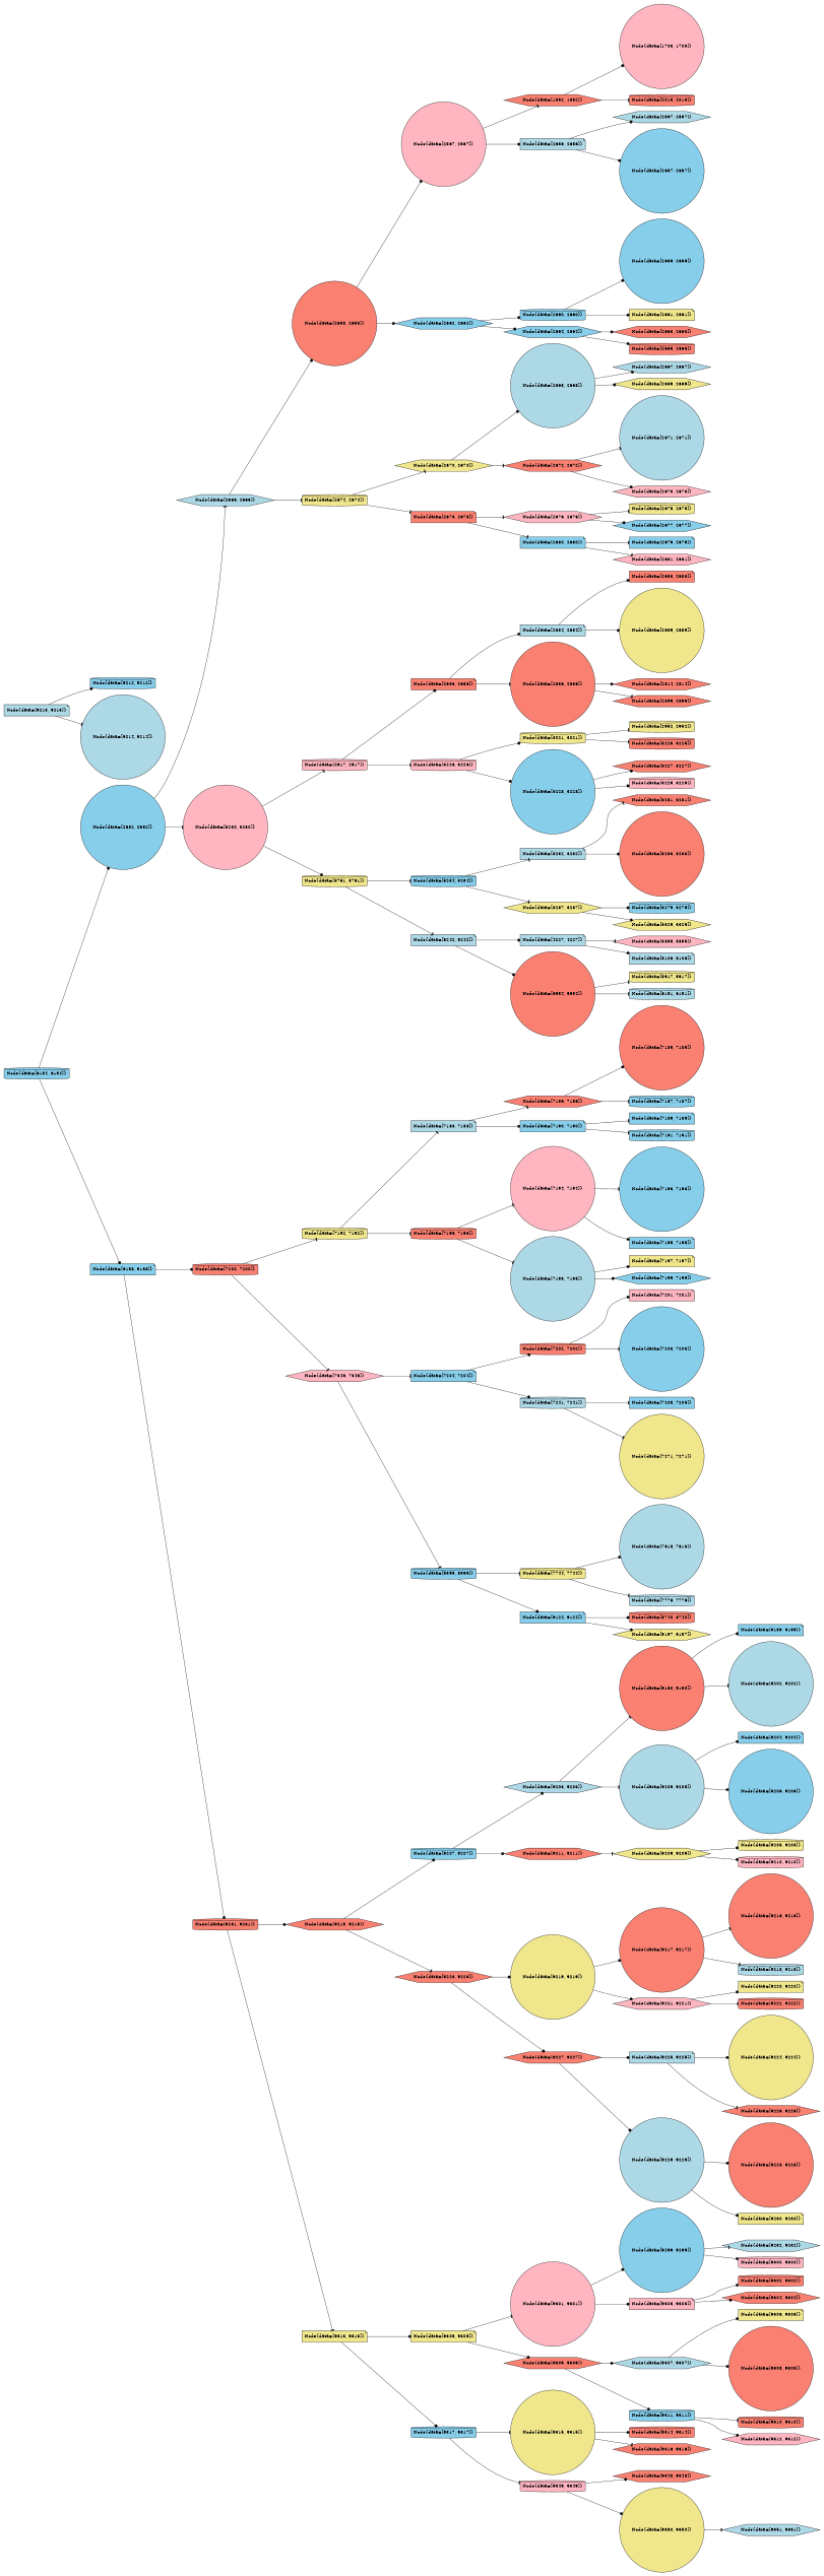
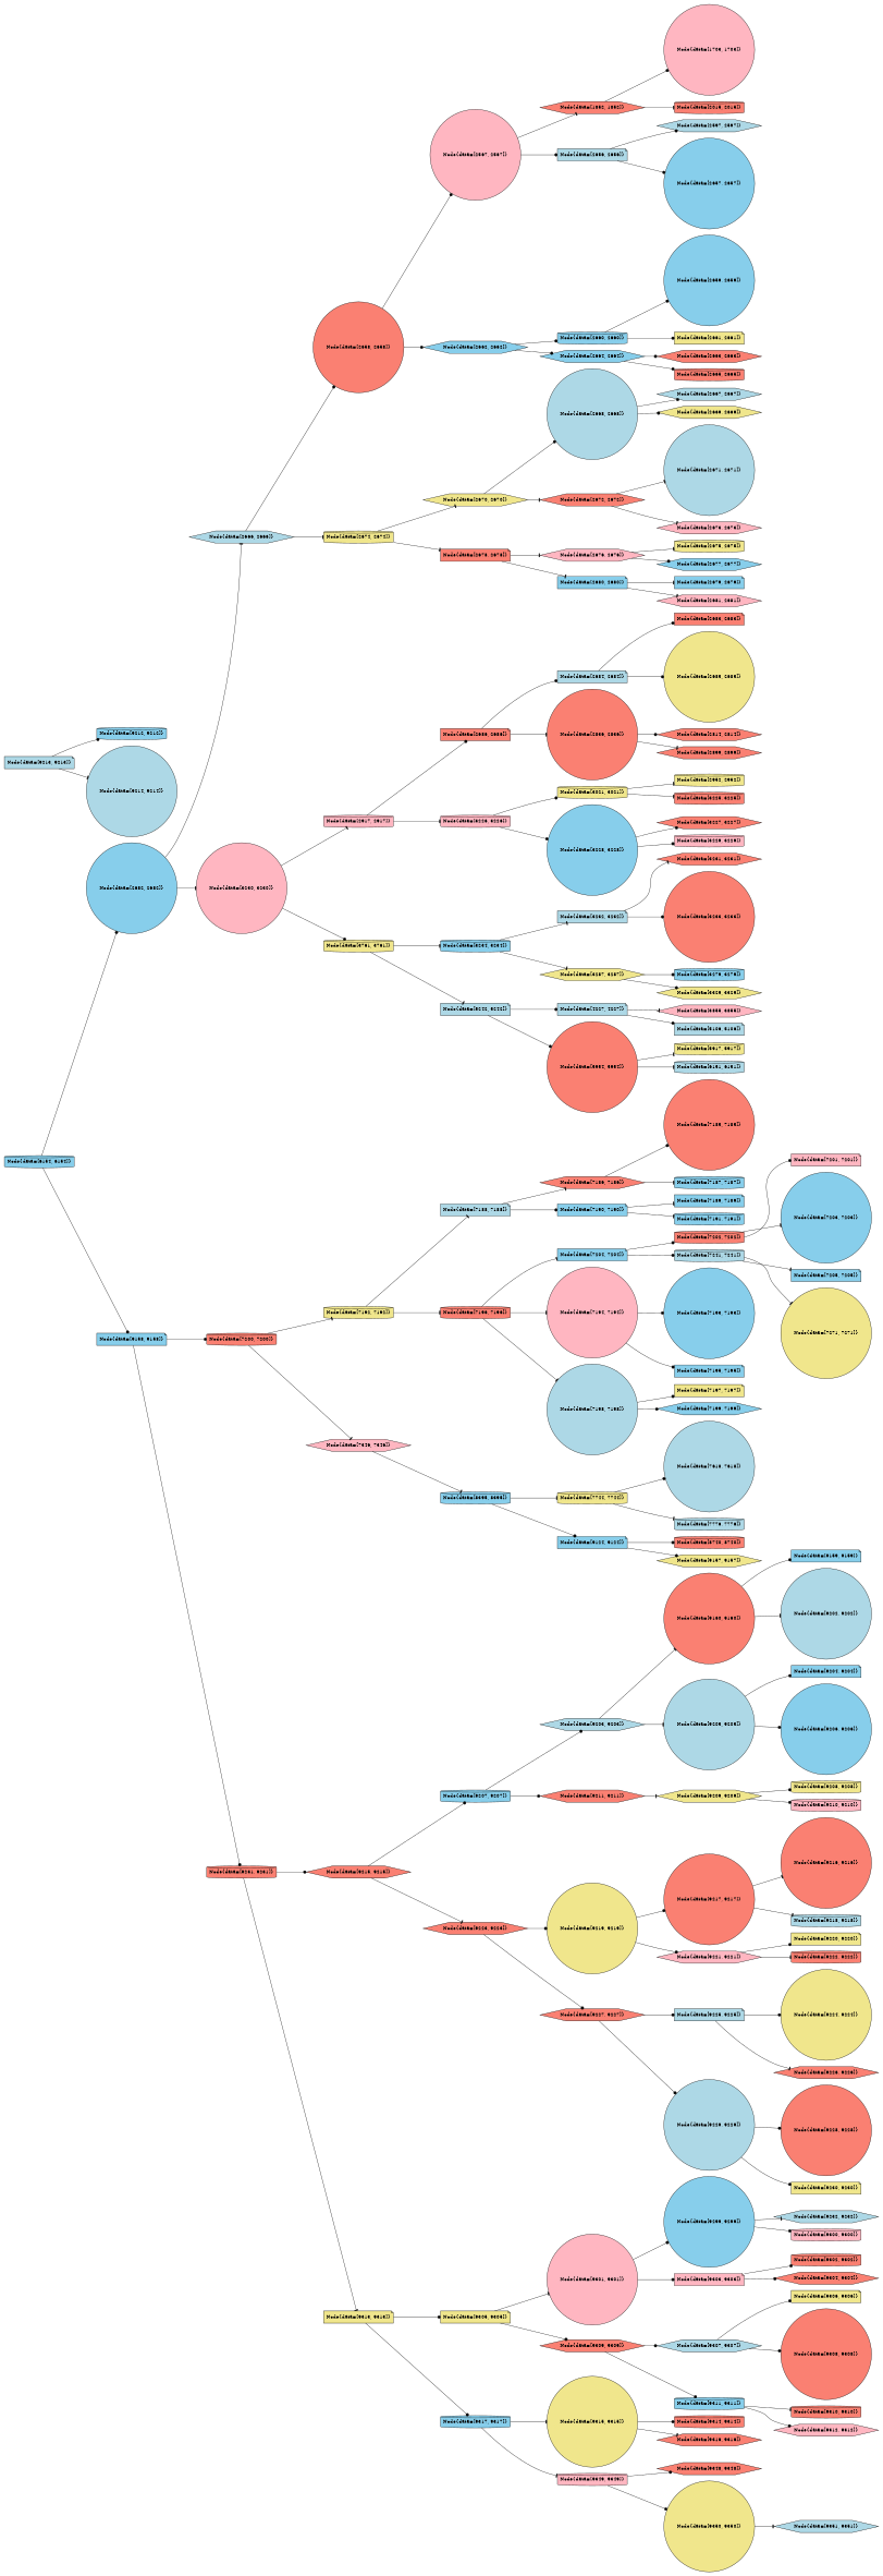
  digraph {
    rankdir=LR
    node [fillcolor=salmon shape=cylinder style=filled]
    edge [arrowhead=dot]
    n1 [fillcolor=skyblue label="Node{data=[6154, 6154]}"]
    n2 [fillcolor=skyblue label="Node{data=[2682, 2682]}" shape=circle]
    n3 [fillcolor=skyblue label="Node{data=[9158, 9158]}" shape=note]
    n4 [fillcolor=lightblue label="Node{data=[2666, 2666]}" shape=hexagon]
    n5 [fillcolor=lightpink label="Node{data=[3230, 3230]}" shape=circle]
    n6 [label="Node{data=[7200, 7200]}"]
    n7 [label="Node{data=[9231, 9231]}"]
    n8 [label="Node{data=[2658, 2658]}" shape=circle]
    n9 [fillcolor=khaki label="Node{data=[2674, 2674]}"]
    n10 [fillcolor=lightpink label="Node{data=[2917, 2917]}"]
    n11 [fillcolor=khaki label="Node{data=[3761, 3761]}"]
    n12 [fillcolor=lightpink label="Node{data=[2567, 2567]}" shape=circle]
    n13 [fillcolor=skyblue label="Node{data=[2662, 2662]}" shape=hexagon]
    n14 [fillcolor=khaki label="Node{data=[2670, 2670]}" shape=hexagon]
    n15 [label="Node{data=[2678, 2678]}" shape=note]
    n16 [label="Node{data=[1852, 1852]}" shape=hexagon]
    n17 [fillcolor=lightblue label="Node{data=[2656, 2656]}" shape=note]
    n18 [fillcolor=skyblue label="Node{data=[2660, 2660]}"]
    n19 [fillcolor=skyblue label="Node{data=[2664, 2664]}" shape=hexagon]
    n20 [fillcolor=lightpink label="Node{data=[1703, 1703]}" shape=circle]
    n21 [label="Node{data=[2015, 2015]}"]
    n22 [fillcolor=lightblue label="Node{data=[2597, 2597]}" shape=hexagon]
    n23 [fillcolor=skyblue label="Node{data=[2657, 2657]}" shape=circle]
    n24 [fillcolor=skyblue label="Node{data=[2659, 2659]}" shape=circle]
    n25 [fillcolor=khaki label="Node{data=[2661, 2661]}" shape=note]
    n26 [label="Node{data=[2663, 2663]}" shape=hexagon]
    n27 [label="Node{data=[2665, 2665]}"]
    n28 [fillcolor=lightblue label="Node{data=[2668, 2668]}" shape=circle]
    n29 [label="Node{data=[2672, 2672]}" shape=hexagon]
    n30 [fillcolor=lightpink label="Node{data=[2676, 2676]}" shape=hexagon]
    n31 [fillcolor=skyblue label="Node{data=[2680, 2680]}" shape=note]
    n32 [fillcolor=lightblue label="Node{data=[2667, 2667]}" shape=hexagon]
    n33 [fillcolor=khaki label="Node{data=[2669, 2669]}" shape=hexagon]
    n34 [fillcolor=lightblue label="Node{data=[2671, 2671]}" shape=circle]
    n35 [fillcolor=lightpink label="Node{data=[2673, 2673]}" shape=hexagon]
    n36 [fillcolor=khaki label="Node{data=[2675, 2675]}"]
    n37 [fillcolor=skyblue label="Node{data=[2677, 2677]}" shape=hexagon]
    n38 [fillcolor=skyblue label="Node{data=[2679, 2679]}" shape=note]
    n39 [fillcolor=lightpink label="Node{data=[2681, 2681]}" shape=hexagon]
    n40 [label="Node{data=[2686, 2686]}" shape=note]
    n41 [fillcolor=lightpink label="Node{data=[3226, 3226]}"]
    n42 [fillcolor=skyblue label="Node{data=[3234, 3234]}"]
    n43 [fillcolor=lightblue label="Node{data=[5242, 5242]}" shape=note]
    n44 [fillcolor=lightblue label="Node{data=[2684, 2684]}" shape=note]
    n45 [label="Node{data=[2836, 2836]}" shape=circle]
    n46 [fillcolor=khaki label="Node{data=[3021, 3021]}"]
    n47 [fillcolor=skyblue label="Node{data=[3228, 3228]}" shape=circle]
    n48 [label="Node{data=[2683, 2683]}" shape=note]
    n49 [fillcolor=khaki label="Node{data=[2685, 2685]}" shape=circle]
    n50 [label="Node{data=[2814, 2814]}" shape=hexagon]
    n51 [label="Node{data=[2899, 2899]}" shape=hexagon]
    n52 [fillcolor=khaki label="Node{data=[2952, 2952]}"]
    n53 [label="Node{data=[3225, 3225]}"]
    n54 [label="Node{data=[3227, 3227]}" shape=hexagon]
    n55 [fillcolor=lightpink label="Node{data=[3229, 3229]}"]
    n56 [fillcolor=lightblue label="Node{data=[3232, 3232]}" shape=note]
    n57 [fillcolor=khaki label="Node{data=[3287, 3287]}" shape=hexagon]
    n58 [fillcolor=lightblue label="Node{data=[4227, 4227]}" shape=note]
    n59 [label="Node{data=[5954, 5954]}" shape=circle]
    n60 [label="Node{data=[3231, 3231]}" shape=hexagon]
    n61 [label="Node{data=[3233, 3233]}" shape=circle]
    n62 [fillcolor=skyblue label="Node{data=[3279, 3279]}"]
    n63 [fillcolor=khaki label="Node{data=[3329, 3329]}" shape=hexagon]
    n64 [fillcolor=lightpink label="Node{data=[3855, 3855]}" shape=hexagon]
    n65 [fillcolor=lightblue label="Node{data=[5106, 5106]}" shape=note]
    n66 [fillcolor=khaki label="Node{data=[5917, 5917]}"]
    n67 [fillcolor=lightblue label="Node{data=[6151, 6151]}"]
    n68 [fillcolor=khaki label="Node{data=[7192, 7192]}"]
    n69 [fillcolor=lightpink label="Node{data=[7346, 7346]}" shape=hexagon]
    n70 [label="Node{data=[9215, 9215]}" shape=hexagon]
    n71 [fillcolor=khaki label="Node{data=[9313, 9313]}" shape=note]
    n72 [fillcolor=lightblue label="Node{data=[7188, 7188]}" shape=note]
    n73 [label="Node{data=[7196, 7196]}"]
    n74 [fillcolor=skyblue label="Node{data=[7204, 7204]}" shape=note]
    n75 [fillcolor=skyblue label="Node{data=[8395, 8395]}"]
    n76 [label="Node{data=[7186, 7186]}" shape=hexagon]
    n77 [fillcolor=skyblue label="Node{data=[7190, 7190]}" shape=note]
    n78 [fillcolor=lightpink label="Node{data=[7194, 7194]}" shape=circle]
    n79 [fillcolor=lightblue label="Node{data=[7198, 7198]}" shape=circle]
    n80 [label="Node{data=[7185, 7185]}" shape=circle]
    n81 [fillcolor=skyblue label="Node{data=[7187, 7187]}"]
    n82 [fillcolor=skyblue label="Node{data=[7189, 7189]}" shape=note]
    n83 [fillcolor=skyblue label="Node{data=[7191, 7191]}"]
    n84 [fillcolor=skyblue label="Node{data=[7193, 7193]}" shape=circle]
    n85 [fillcolor=skyblue label="Node{data=[7195, 7195]}" shape=note]
    n86 [fillcolor=khaki label="Node{data=[7197, 7197]}" shape=note]
    n87 [fillcolor=skyblue label="Node{data=[7199, 7199]}" shape=hexagon]
    n88 [label="Node{data=[7202, 7202]}"]
    n89 [fillcolor=lightblue label="Node{data=[7241, 7241]}"]
    n90 [fillcolor=khaki label="Node{data=[7744, 7744]}"]
    n91 [fillcolor=skyblue label="Node{data=[9124, 9124]}" shape=note]
    n92 [fillcolor=lightpink label="Node{data=[7201, 7201]}" shape=note]
    n93 [fillcolor=skyblue label="Node{data=[7203, 7203]}" shape=circle]
    n94 [fillcolor=skyblue label="Node{data=[7205, 7205]}" shape=note]
    n95 [fillcolor=khaki label="Node{data=[7271, 7271]}" shape=circle]
    n96 [fillcolor=lightblue label="Node{data=[7618, 7618]}" shape=circle]
    n97 [fillcolor=lightblue label="Node{data=[7776, 7776]}"]
    n98 [label="Node{data=[8740, 8740]}"]
    n99 [fillcolor=khaki label="Node{data=[9157, 9157]}" shape=hexagon]
    n100 [fillcolor=skyblue label="Node{data=[9207, 9207]}"]
    n101 [label="Node{data=[9223, 9223]}" shape=hexagon]
    n102 [fillcolor=khaki label="Node{data=[9305, 9305]}" shape=note]
    n103 [fillcolor=skyblue label="Node{data=[9317, 9317]}"]
    n104 [fillcolor=lightblue label="Node{data=[9203, 9203]}" shape=hexagon]
    n105 [label="Node{data=[9211, 9211]}" shape=hexagon]
    n106 [fillcolor=khaki label="Node{data=[9219, 9219]}" shape=circle]
    n107 [label="Node{data=[9227, 9227]}" shape=hexagon]
    n108 [label="Node{data=[9160, 9160]}" shape=circle]
    n109 [fillcolor=lightblue label="Node{data=[9205, 9205]}" shape=circle]
    n110 [fillcolor=khaki label="Node{data=[9209, 9209]}" shape=hexagon]
    n111 [fillcolor=skyblue label="Node{data=[9159, 9159]}" shape=note]
    n112 [fillcolor=lightblue label="Node{data=[9202, 9202]}" shape=circle]
    n113 [fillcolor=skyblue label="Node{data=[9204, 9204]}" shape=note]
    n114 [fillcolor=skyblue label="Node{data=[9206, 9206]}" shape=circle]
    n115 [fillcolor=khaki label="Node{data=[9208, 9208]}"]
    n116 [fillcolor=lightpink label="Node{data=[9210, 9210]}"]
    n117 [fillcolor=lightblue label="Node{data=[9213, 9213]}" shape=note]
    n118 [fillcolor=skyblue label="Node{data=[9212, 9212]}"]
    n119 [fillcolor=lightblue label="Node{data=[9214, 9214]}" shape=circle]
    n120 [label="Node{data=[9217, 9217]}" shape=circle]
    n121 [fillcolor=lightpink label="Node{data=[9221, 9221]}" shape=hexagon]
    n122 [fillcolor=lightblue label="Node{data=[9225, 9225]}" shape=note]
    n123 [fillcolor=lightblue label="Node{data=[9229, 9229]}" shape=circle]
    n124 [label="Node{data=[9216, 9216]}" shape=circle]
    n125 [fillcolor=lightblue label="Node{data=[9218, 9218]}"]
    n126 [fillcolor=khaki label="Node{data=[9220, 9220]}" shape=note]
    n127 [label="Node{data=[9222, 9222]}"]
    n128 [fillcolor=khaki label="Node{data=[9224, 9224]}" shape=circle]
    n129 [label="Node{data=[9226, 9226]}" shape=hexagon]
    n130 [label="Node{data=[9228, 9228]}" shape=circle]
    n131 [fillcolor=khaki label="Node{data=[9230, 9230]}" shape=note]
    n132 [fillcolor=lightpink label="Node{data=[9301, 9301]}" shape=circle]
    n133 [label="Node{data=[9309, 9309]}" shape=hexagon]
    n134 [fillcolor=khaki label="Node{data=[9315, 9315]}" shape=circle]
    n135 [fillcolor=lightpink label="Node{data=[9349, 9349]}"]
    n136 [fillcolor=skyblue label="Node{data=[9299, 9299]}" shape=circle]
    n137 [fillcolor=lightpink label="Node{data=[9303, 9303]}" shape=note]
    n138 [fillcolor=lightblue label="Node{data=[9307, 9307]}" shape=hexagon]
    n139 [fillcolor=skyblue label="Node{data=[9311, 9311]}"]
    n140 [fillcolor=lightblue label="Node{data=[9232, 9232]}" shape=hexagon]
    n141 [fillcolor=lightpink label="Node{data=[9300, 9300]}"]
    n142 [label="Node{data=[9302, 9302]}"]
    n143 [label="Node{data=[9304, 9304]}" shape=hexagon]
    n144 [fillcolor=khaki label="Node{data=[9306, 9306]}" shape=note]
    n145 [label="Node{data=[9308, 9308]}" shape=circle]
    n146 [label="Node{data=[9310, 9310]}"]
    n147 [fillcolor=lightpink label="Node{data=[9312, 9312]}" shape=hexagon]
    n148 [label="Node{data=[9314, 9314]}"]
    n149 [label="Node{data=[9316, 9316]}" shape=hexagon]
    n150 [label="Node{data=[9348, 9348]}" shape=hexagon]
    n151 [fillcolor=khaki label="Node{data=[9350, 9350]}" shape=circle]
    n152 [fillcolor=lightblue label="Node{data=[9351, 9351]}" shape=hexagon]
    n1 -> n2
    n1 -> n3
    n2 -> n4 [arrowhead=tee]
    n2 -> n5 [arrowhead=tee]
    n3 -> n6
    n3 -> n7
    n4 -> n8
    n4 -> n9 [arrowhead=tee]
    n5 -> n10 [arrowhead=tee]
    n5 -> n11
    n6 -> n68 [arrowhead=tee]
    n6 -> n69 [arrowhead=tee]
    n7 -> n70
    n7 -> n71 [arrowhead=tee]
    n8 -> n12
    n8 -> n13
    n9 -> n14 [arrowhead=tee]
    n9 -> n15 [arrowhead=tee]
    n10 -> n40
    n10 -> n41 [arrowhead=tee]
    n11 -> n42 [arrowhead=tee]
    n11 -> n43 [arrowhead=tee]
    n12 -> n16 [arrowhead=tee]
    n12 -> n17
    n13 -> n18
    n13 -> n19
    n14 -> n28
    n14 -> n29 [arrowhead=tee]
    n15 -> n30 [arrowhead=tee]
    n15 -> n31 [arrowhead=tee]
    n16 -> n20
    n16 -> n21 [arrowhead=tee]
    n17 -> n22
    n17 -> n23
    n18 -> n24
    n18 -> n25
    n19 -> n26
    n19 -> n27
    n28 -> n32
    n28 -> n33
    n29 -> n34 [arrowhead=tee]
-   n29 -> n35
+   n29 -> n35 [arrowhead=tee]
    n30 -> n36 [arrowhead=tee]
    n30 -> n37
    n31 -> n38 [arrowhead=tee]
    n31 -> n39 [arrowhead=tee]
    n40 -> n44
    n40 -> n45 [arrowhead=tee]
    n41 -> n46
    n41 -> n47
    n42 -> n56 [arrowhead=tee]
    n42 -> n57 [arrowhead=tee]
    n43 -> n58
    n43 -> n59
    n44 -> n48
    n44 -> n49
    n45 -> n50
    n45 -> n51 [arrowhead=tee]
    n46 -> n52 [arrowhead=tee]
    n46 -> n53 [arrowhead=tee]
    n47 -> n54
    n47 -> n55
    n56 -> n60 [arrowhead=tee]
    n56 -> n61
    n57 -> n62
    n57 -> n63
    n58 -> n64 [arrowhead=tee]
    n58 -> n65
    n59 -> n66 [arrowhead=tee]
    n59 -> n67 [arrowhead=tee]
    n68 -> n72 [arrowhead=tee]
    n68 -> n73 [arrowhead=tee]
-   n69 -> n74 [arrowhead=tee]
+   n73 -> n74 [arrowhead=tee]
    n69 -> n75 [arrowhead=tee]
    n70 -> n100
    n70 -> n101 [arrowhead=tee]
    n71 -> n102
    n71 -> n103
    n72 -> n76 [arrowhead=tee]
    n72 -> n77
    n73 -> n78 [arrowhead=tee]
    n73 -> n79 [arrowhead=tee]
    n74 -> n88
    n74 -> n89
    n75 -> n90 [arrowhead=tee]
    n75 -> n91
    n76 -> n80
    n76 -> n81 [arrowhead=tee]
    n77 -> n82 [arrowhead=tee]
    n77 -> n83 [arrowhead=tee]
-   n78 -> n84 [arrowhead=tee]
+   n78 -> n84
    n78 -> n85
    n79 -> n86
    n79 -> n87
    n88 -> n92
    n88 -> n93 [arrowhead=tee]
    n89 -> n94 [arrowhead=tee]
    n89 -> n95 [arrowhead=tee]
    n90 -> n96
    n90 -> n97 [arrowhead=tee]
    n91 -> n98
    n91 -> n99
    n100 -> n104
    n100 -> n105
    n101 -> n106
    n101 -> n107
    n102 -> n132 [arrowhead=tee]
    n102 -> n133
    n103 -> n134 [arrowhead=tee]
    n103 -> n135 [arrowhead=tee]
    n104 -> n108 [arrowhead=tee]
    n104 -> n109 [arrowhead=tee]
    n105 -> n110 [arrowhead=tee]
    n106 -> n120
    n106 -> n121
    n107 -> n122
    n107 -> n123
    n108 -> n111
    n108 -> n112 [arrowhead=tee]
    n109 -> n113
    n109 -> n114
    n110 -> n115
    n110 -> n116
    n117 -> n118
    n117 -> n119 [arrowhead=tee]
    n120 -> n124 [arrowhead=tee]
    n120 -> n125 [arrowhead=tee]
    n121 -> n126
    n121 -> n127 [arrowhead=tee]
    n122 -> n128
    n122 -> n129 [arrowhead=tee]
    n123 -> n130
    n123 -> n131
    n132 -> n136
    n132 -> n137
    n133 -> n138
    n133 -> n139
    n134 -> n148
    n134 -> n149 [arrowhead=tee]
    n135 -> n150
    n135 -> n151
    n136 -> n140 [arrowhead=tee]
    n136 -> n141
    n137 -> n142
    n137 -> n143
    n138 -> n144
    n138 -> n145
    n139 -> n146 [arrowhead=tee]
    n139 -> n147
    n151 -> n152 [arrowhead=tee]
  }
